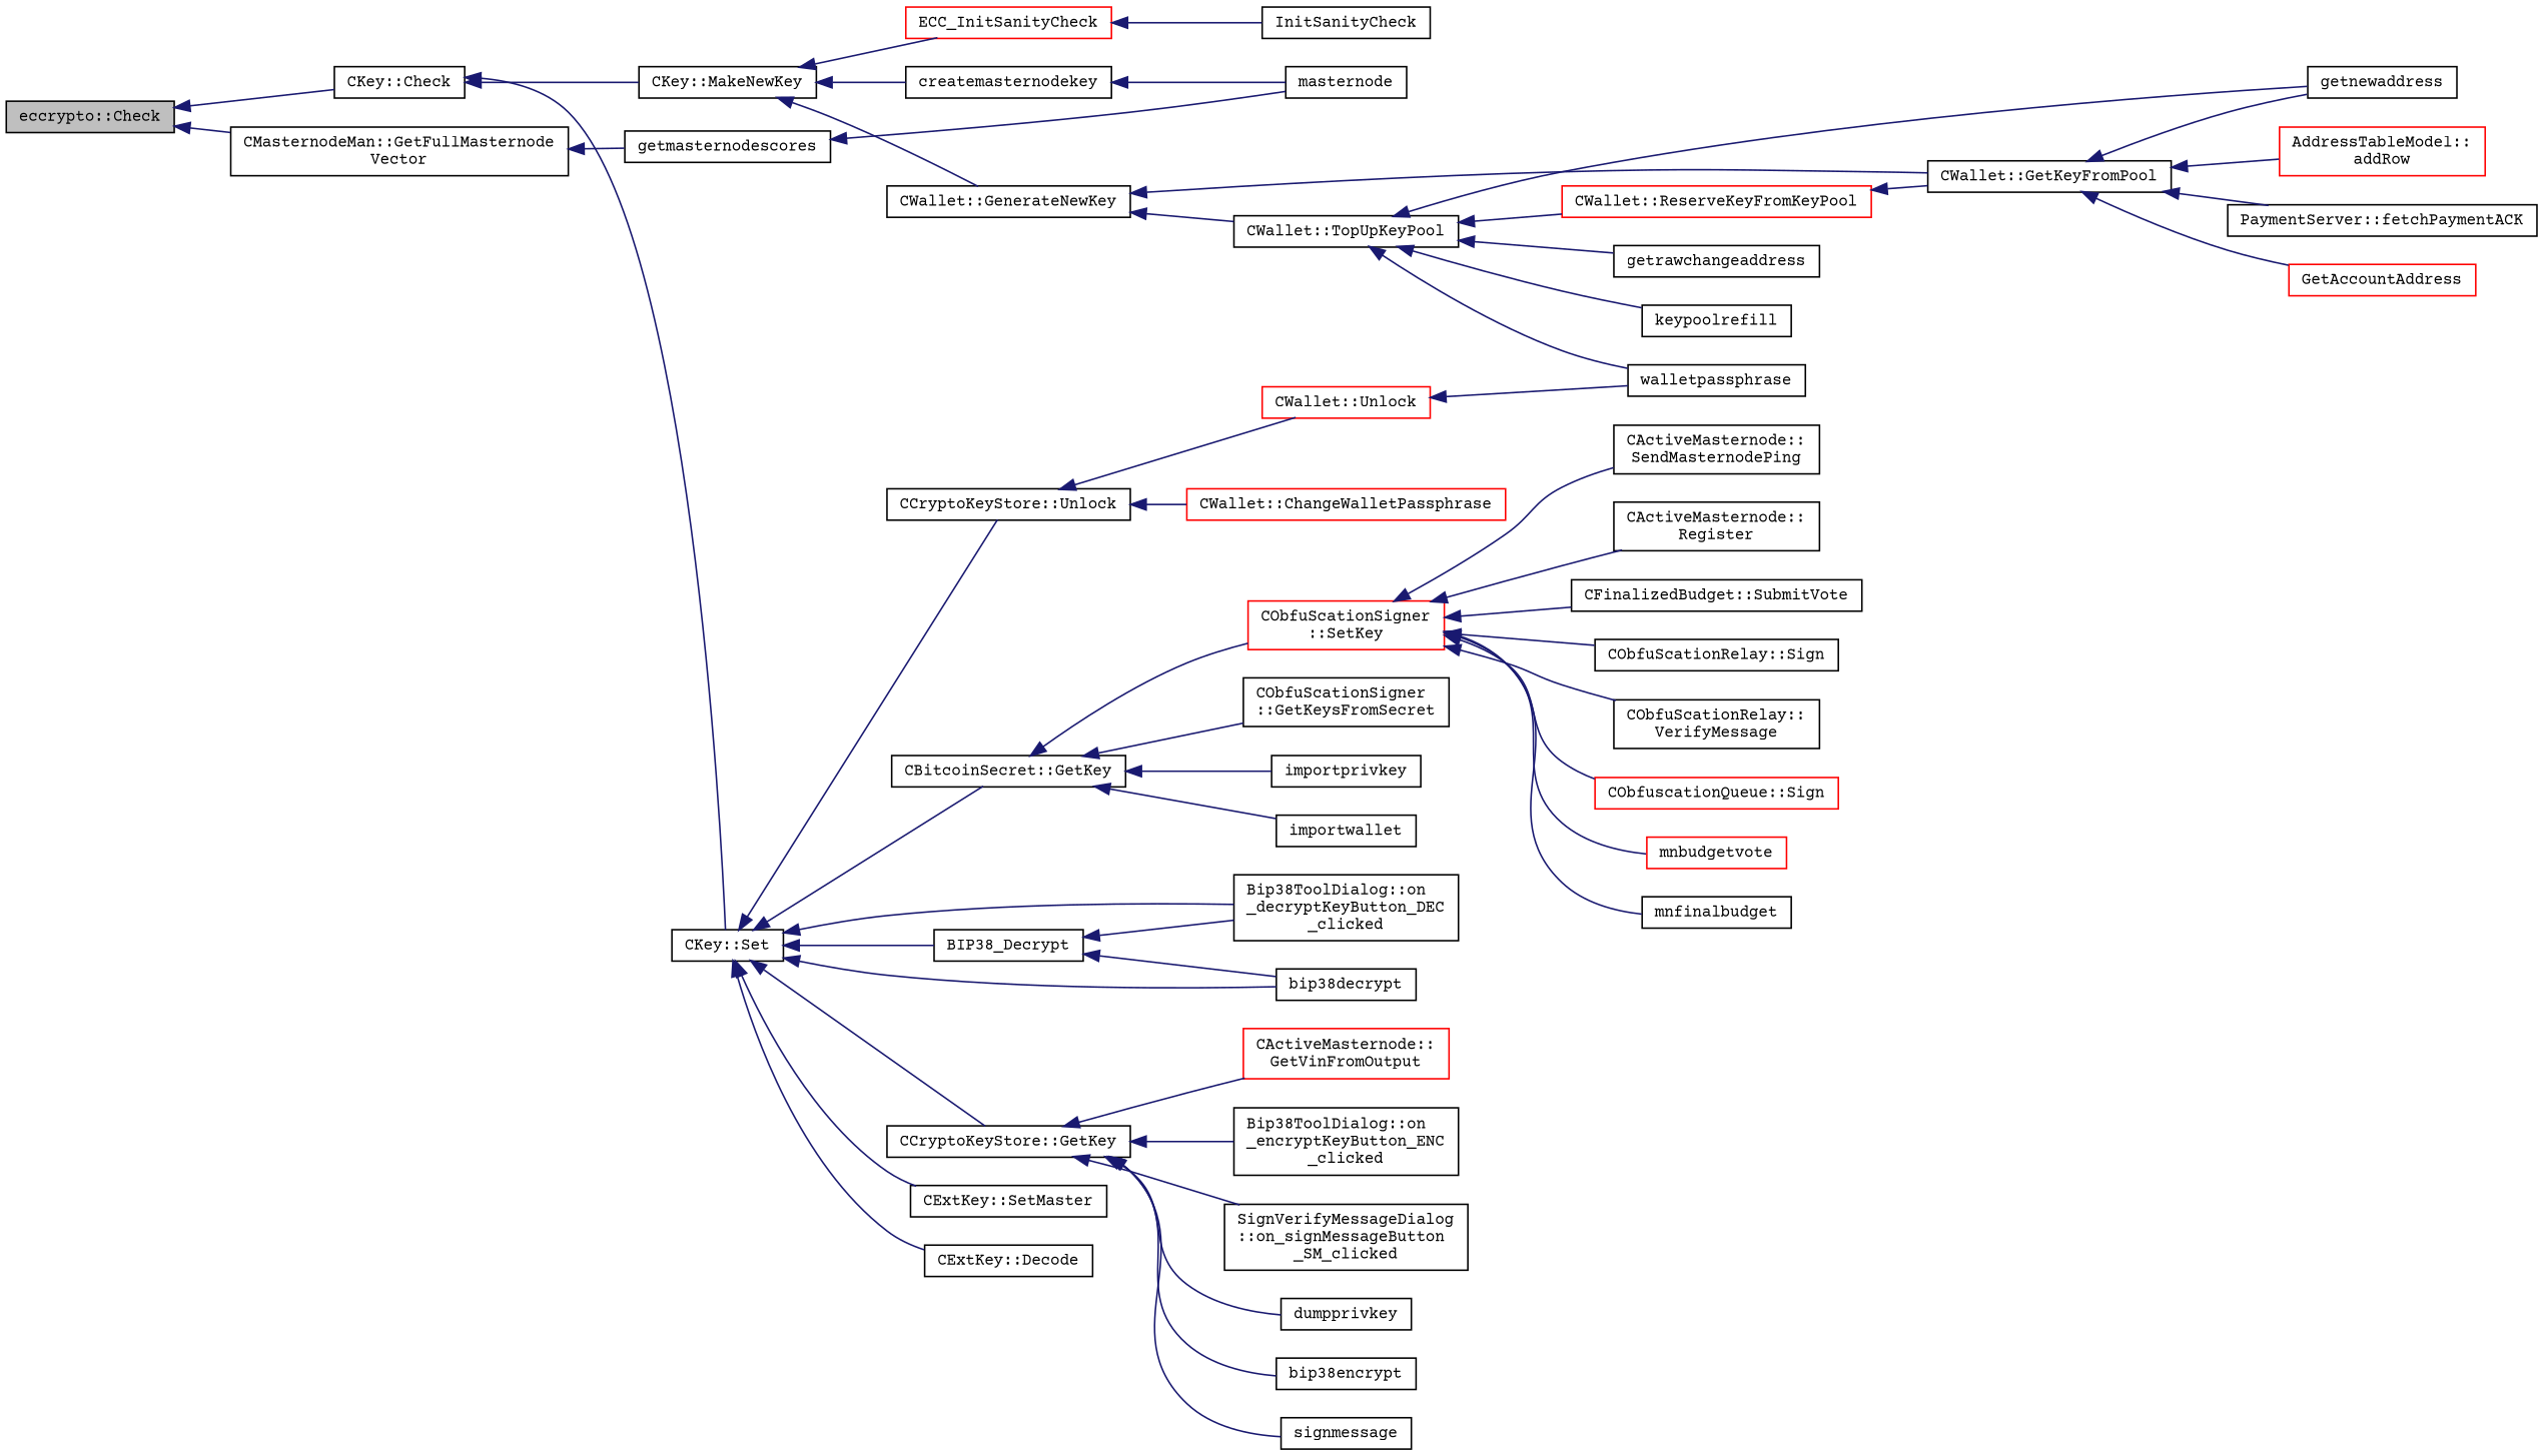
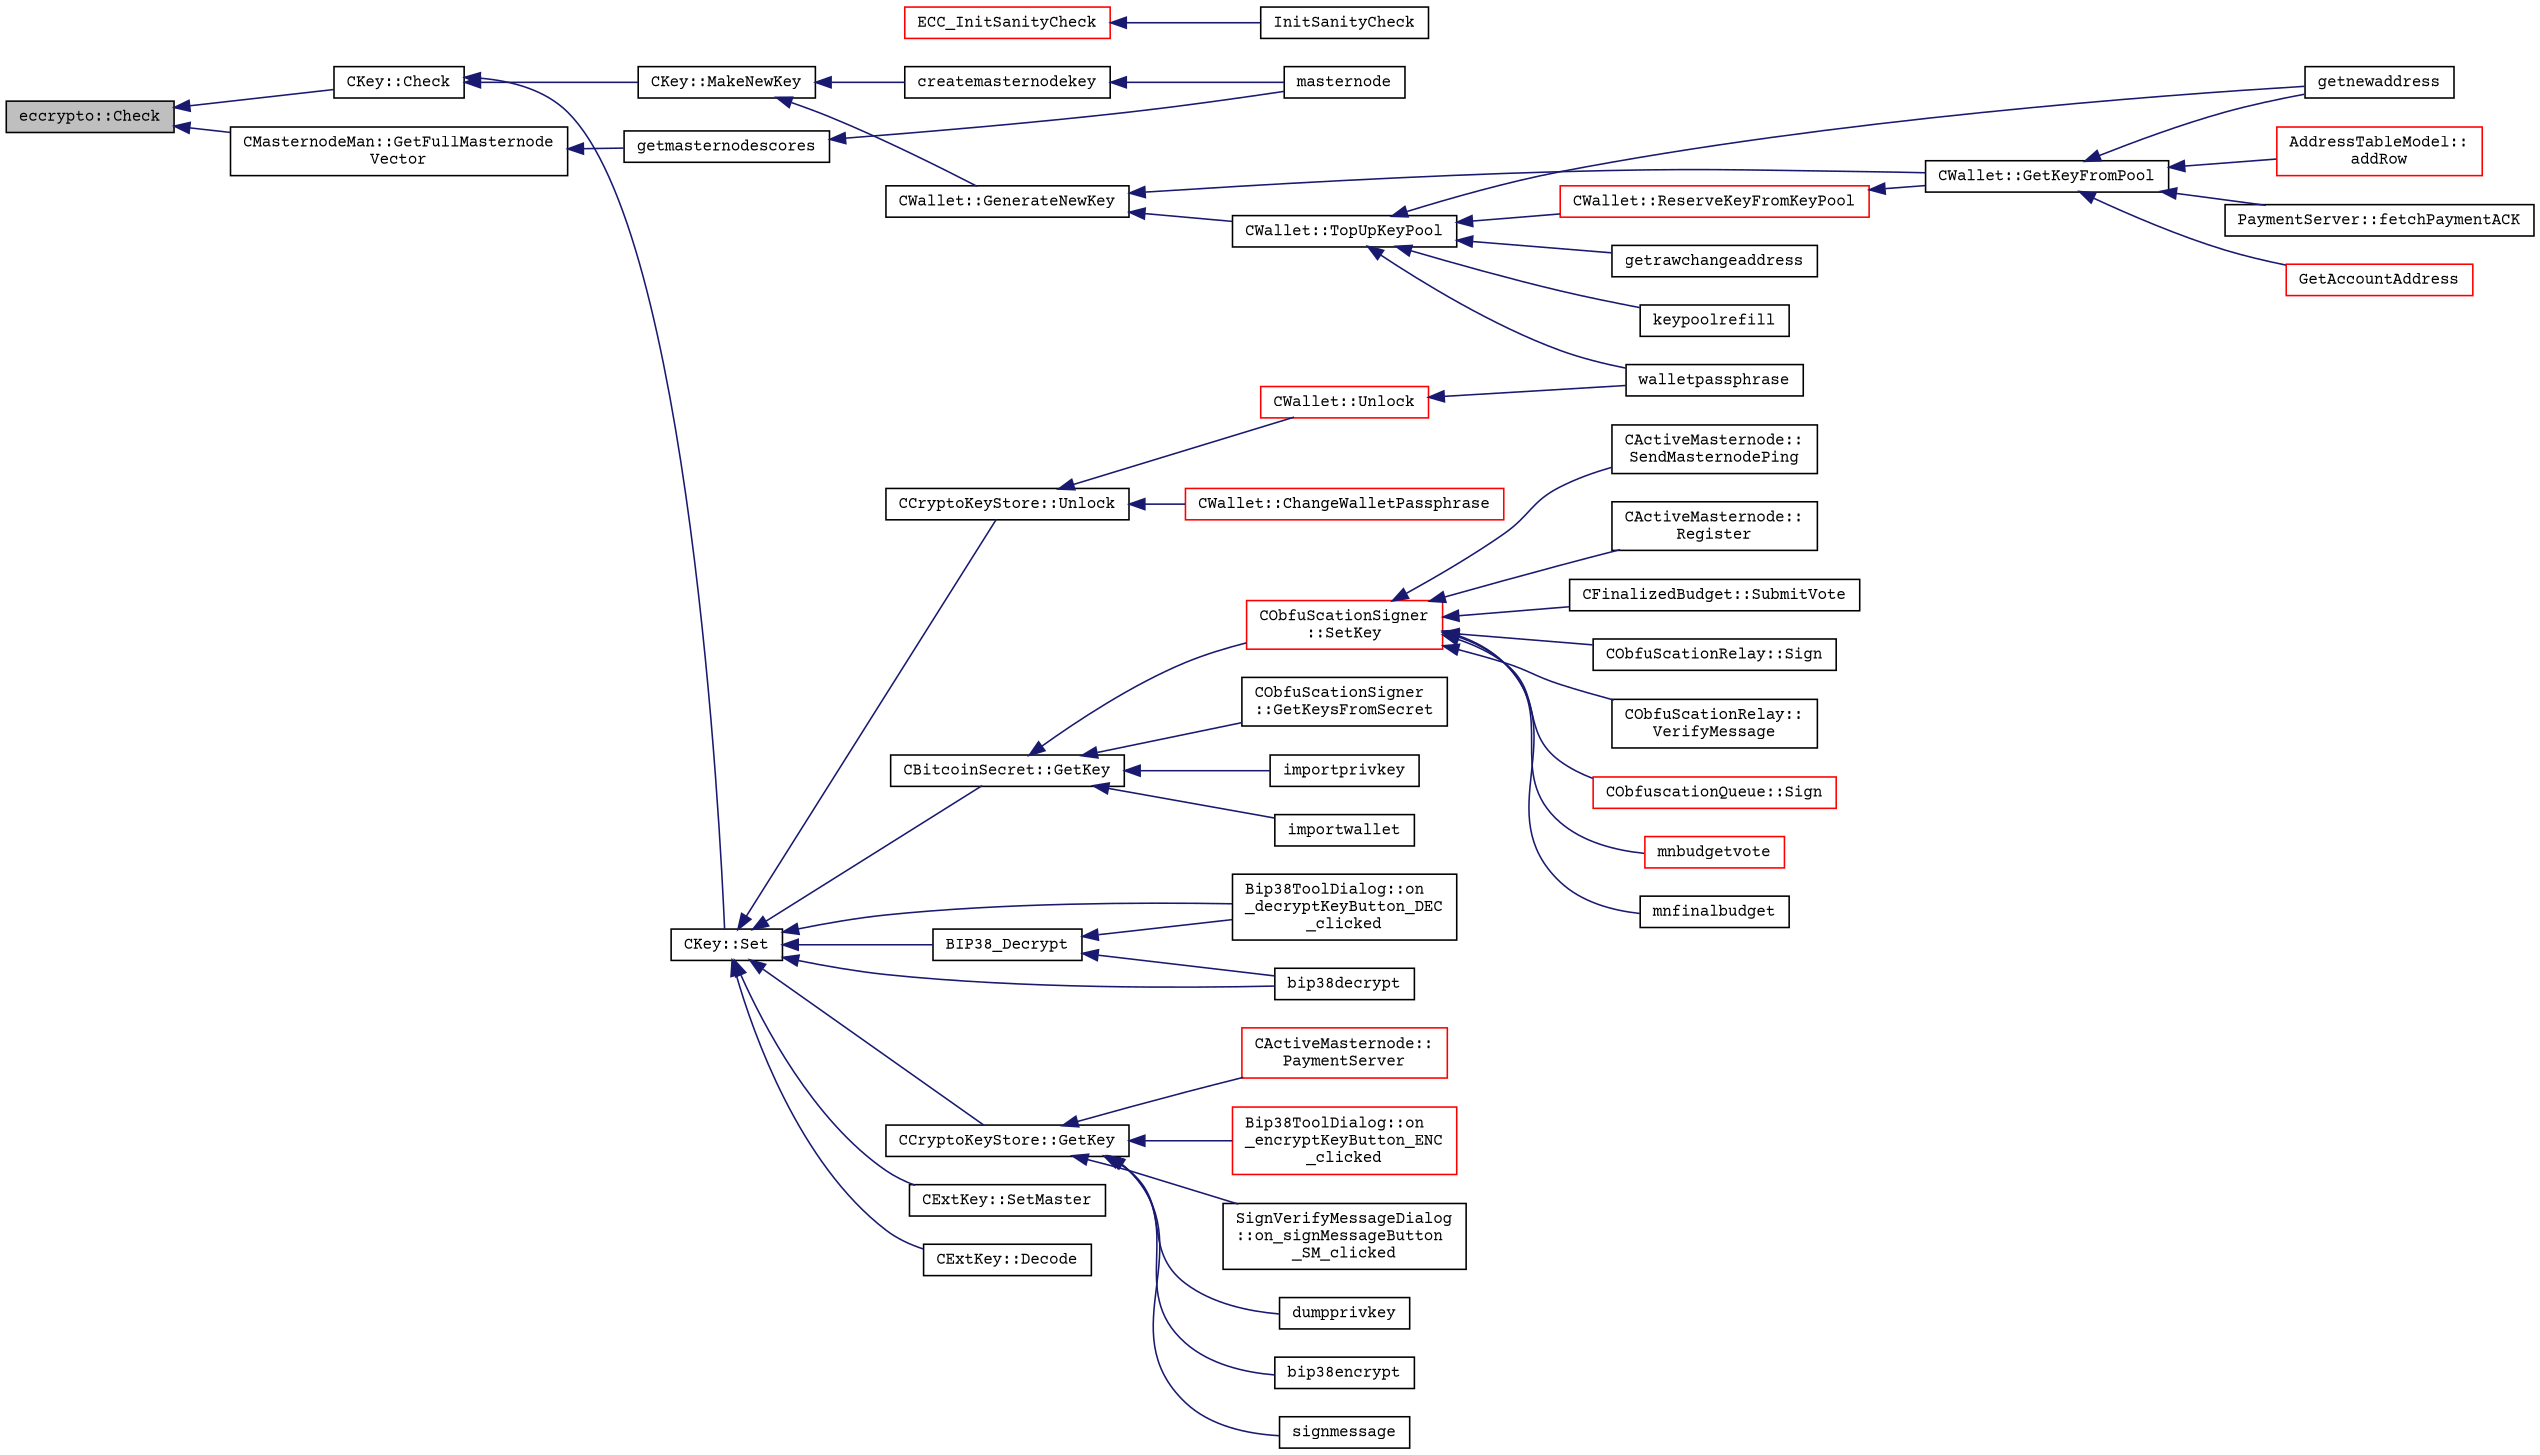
  digraph {
    fontname="Courier Prime"
    rankdir=LR
    node [color=black fillcolor=white fontname="Courier Prime" fontsize=10 shape=record style=filled]
    edge [color=midnightblue dir=back fontname="Courier Prime" fontsize=10 labelfontname=Helvetica labelfontsize=10 style=solid]
    n1 [fillcolor=grey75 fontcolor=black height=0.2 label="eccrypto::Check" width=0.4]
    n2 [height=0.2 label="CKey::Check" width=0.4]
    n3 [height=0.2 label="CMasternodeMan::GetFullMasternode\lVector" width=0.4]
    n4 [height=0.2 label="CKey::MakeNewKey" width=0.4]
    n5 [height=0.2 label="CKey::Set" width=0.4]
    n6 [height=0.2 label=getmasternodescores width=0.4]
    n7 [color=red height=0.2 label=ECC_InitSanityCheck width=0.4]
    n8 [height=0.2 label=createmasternodekey width=0.4]
    n9 [height=0.2 label="CWallet::GenerateNewKey" width=0.4]
    n10 [height=0.2 label="CBitcoinSecret::GetKey" width=0.4]
    n11 [height=0.2 label=BIP38_Decrypt width=0.4]
    n12 [height=0.2 label="Bip38ToolDialog::on\l_decryptKeyButton_DEC\l_clicked" width=0.4]
    n13 [height=0.2 label=bip38decrypt width=0.4]
    n14 [height=0.2 label="CCryptoKeyStore::Unlock" width=0.4]
    n15 [height=0.2 label="CCryptoKeyStore::GetKey" width=0.4]
    n16 [height=0.2 label="CExtKey::SetMaster" width=0.4]
    n17 [height=0.2 label="CExtKey::Decode" width=0.4]
    n18 [height=0.2 label=InitSanityCheck width=0.4]
    n19 [height=0.2 label=masternode width=0.4]
    n20 [height=0.2 label="CWallet::TopUpKeyPool" width=0.4]
    n21 [height=0.2 label="CWallet::GetKeyFromPool" width=0.4]
    n22 [height=0.2 label=getnewaddress width=0.4]
    n23 [height=0.2 label=getrawchangeaddress width=0.4]
    n24 [height=0.2 label=keypoolrefill width=0.4]
    n25 [height=0.2 label=walletpassphrase width=0.4]
    n26 [color=red height=0.2 label="CWallet::ReserveKeyFromKeyPool" width=0.4]
    n27 [color=red height=0.2 label="AddressTableModel::\laddRow" width=0.4]
    n28 [height=0.2 label="PaymentServer::fetchPaymentACK" width=0.4]
    n29 [color=red height=0.2 label=GetAccountAddress width=0.4]
    n30 [color=red height=0.2 label="CObfuScationSigner\l::SetKey" width=0.4]
    n31 [height=0.2 label="CObfuScationSigner\l::GetKeysFromSecret" width=0.4]
    n32 [height=0.2 label=importprivkey width=0.4]
    n33 [height=0.2 label=importwallet width=0.4]
    n34 [color=red height=0.2 label="CWallet::Unlock" width=0.4]
    n35 [color=red height=0.2 label="CWallet::ChangeWalletPassphrase" width=0.4]
-   n36 [color=red height=0.2 label="CActiveMasternode::\lGetVinFromOutput" width=0.4]
-   n37 [height=0.2 label="Bip38ToolDialog::on\l_encryptKeyButton_ENC\l_clicked" width=0.4]
+   n36 [color=red height=0.2 label="CActiveMasternode::\lPaymentServer" width=0.4]
+   n37 [color=red height=0.2 label="Bip38ToolDialog::on\l_encryptKeyButton_ENC\l_clicked" width=0.4]
    n38 [height=0.2 label="SignVerifyMessageDialog\l::on_signMessageButton\l_SM_clicked" width=0.4]
    n39 [height=0.2 label=dumpprivkey width=0.4]
    n40 [height=0.2 label=bip38encrypt width=0.4]
    n41 [height=0.2 label=signmessage width=0.4]
    n42 [height=0.2 label="CActiveMasternode::\lSendMasternodePing" width=0.4]
    n43 [height=0.2 label="CActiveMasternode::\lRegister" width=0.4]
    n44 [height=0.2 label="CFinalizedBudget::SubmitVote" width=0.4]
    n45 [height=0.2 label="CObfuScationRelay::Sign" width=0.4]
    n46 [height=0.2 label="CObfuScationRelay::\lVerifyMessage" width=0.4]
    n47 [color=red height=0.2 label="CObfuscationQueue::Sign" width=0.4]
    n48 [color=red height=0.2 label=mnbudgetvote width=0.4]
    n49 [height=0.2 label=mnfinalbudget width=0.4]
    n1 -> n2
    n1 -> n3
    n2 -> n4
    n2 -> n5
    n3 -> n6
-   n4 -> n7
    n4 -> n8
    n4 -> n9
    n5 -> n10
    n5 -> n11
    n5 -> n12
    n5 -> n13
    n5 -> n14
    n5 -> n15
    n5 -> n16
    n5 -> n17
    n6 -> n19
    n7 -> n18
    n8 -> n19
    n9 -> n20
    n9 -> n21
    n10 -> n30
    n10 -> n31
    n10 -> n32
    n10 -> n33
    n11 -> n12
    n11 -> n13
    n14 -> n34
    n14 -> n35
    n15 -> n36
    n15 -> n37
    n15 -> n38
    n15 -> n39
    n15 -> n40
    n15 -> n41
    n20 -> n22
    n20 -> n23
    n20 -> n24
    n20 -> n25
    n20 -> n26
    n21 -> n22
    n21 -> n27
    n21 -> n28
    n21 -> n29
    n26 -> n21
    n30 -> n42
    n30 -> n43
    n30 -> n44
    n30 -> n45
    n30 -> n46
    n30 -> n47
    n30 -> n48
    n30 -> n49
    n34 -> n25
  }
